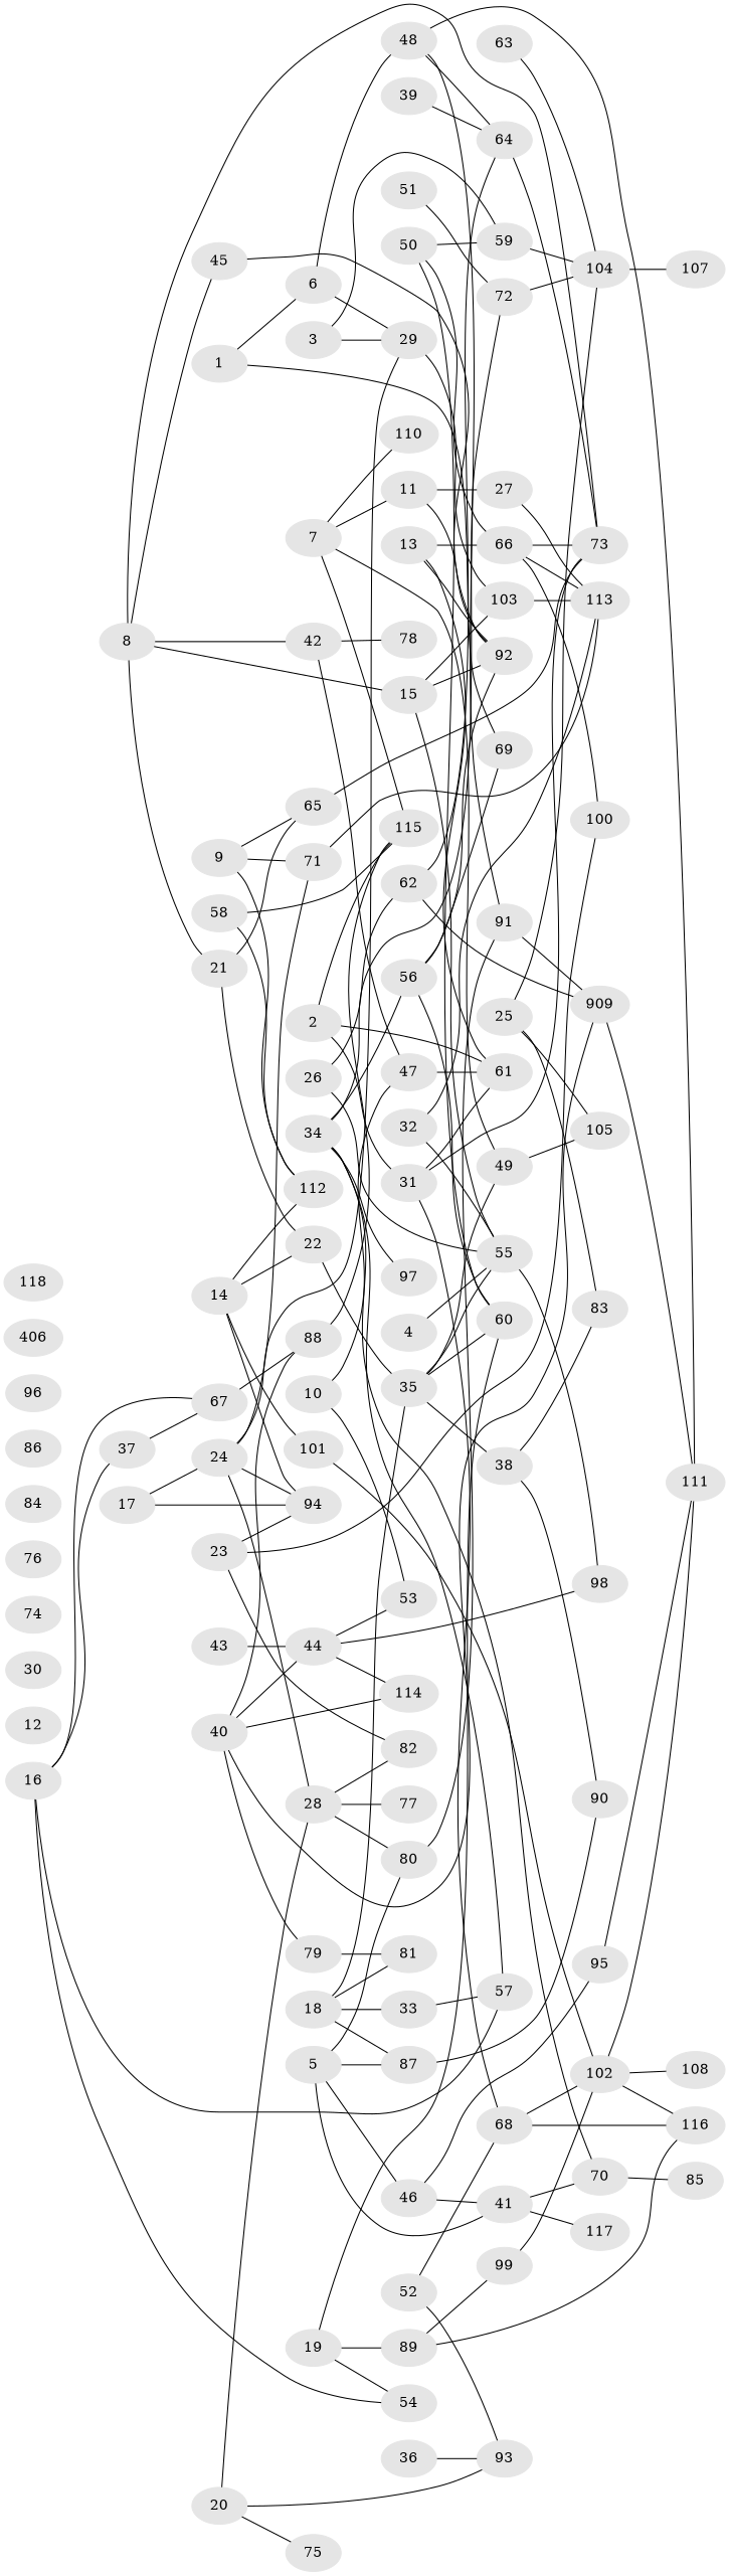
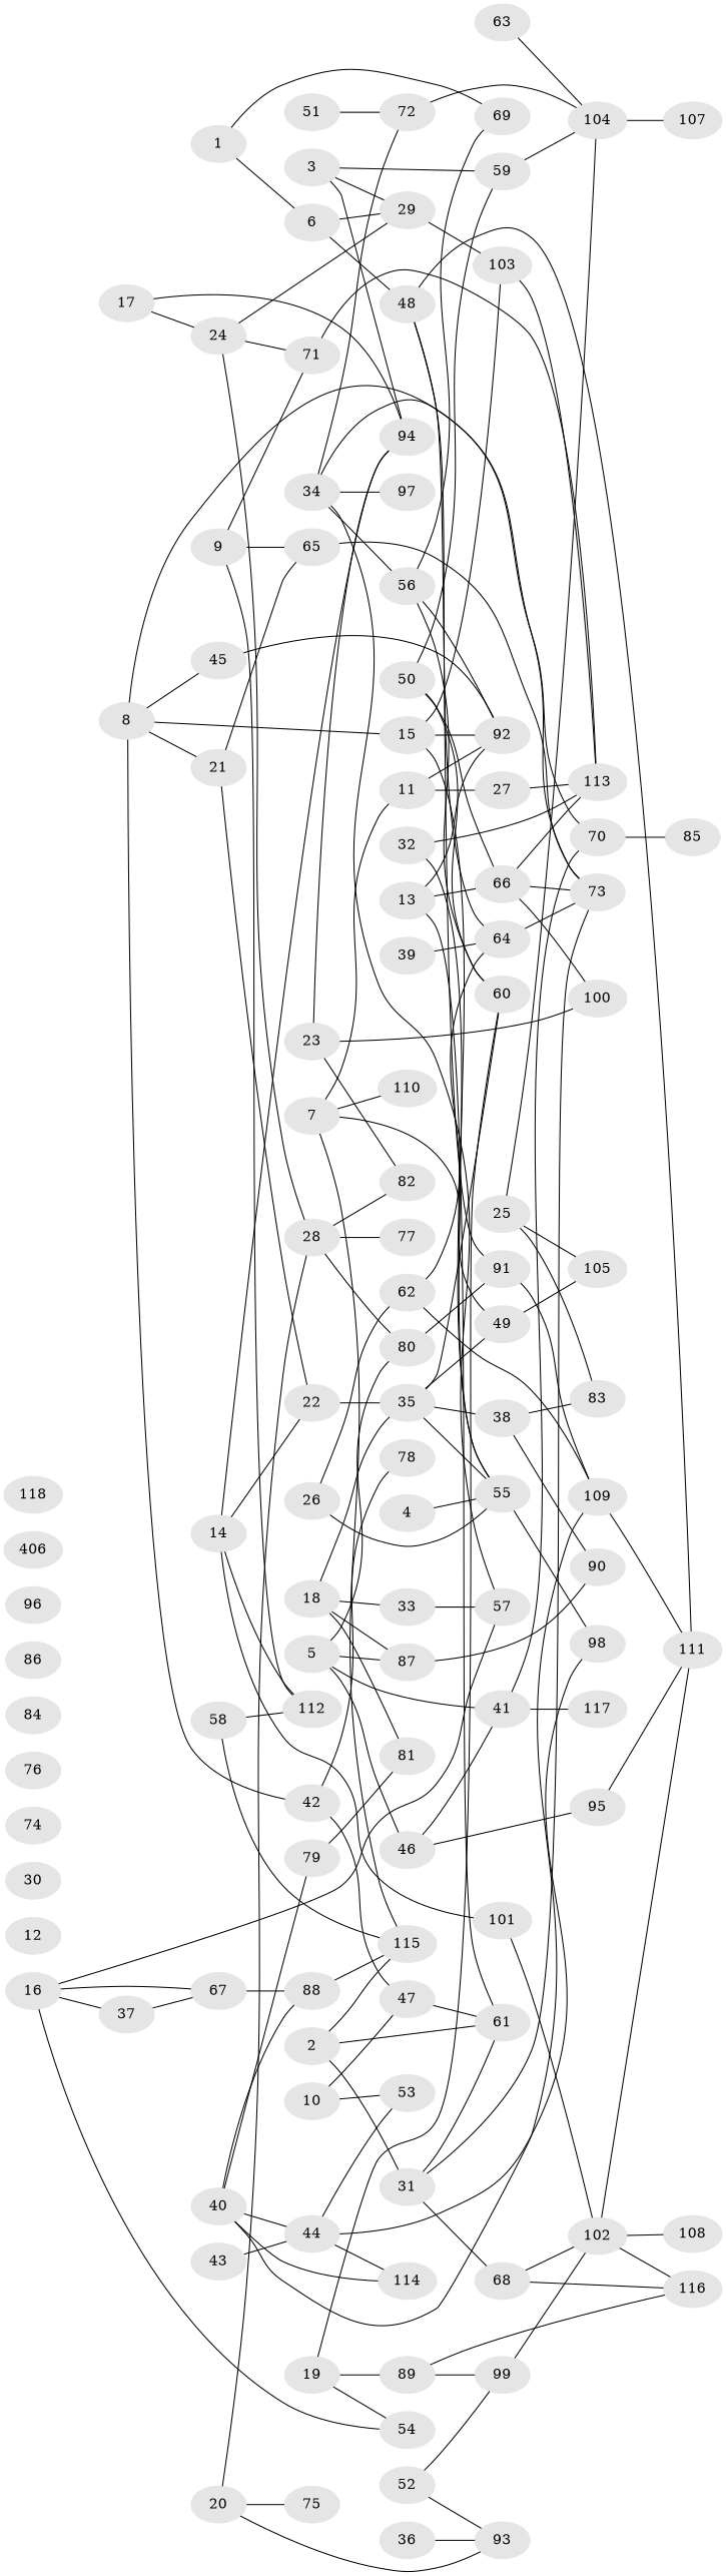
  graph {
    rankdir=LR
    node [color=gray90 style=filled]
    1
    6
    69
    29
    48
    2
    61
    115
    31
    36
    93
    3
    59
    94
    103
    104
    4
    55
    98
    5
    41
    46
    80
    87
    70
    117
    95
    91
    90
    64
    111
    7
    11
    49
    110
    27
    92
    105
    8
    15
    21
    42
    45
    73
    65
    22
    47
    78
    9
    71
    112
    113
    10
    53
    12
    13
    66
    100
    14
    101
    35
    102
    16
    37
    57
    67
    54
    88
    17
    24
    28
    18
    33
    81
    60
    38
    19
    89
    116
    99
    20
    75
    82
    77
    23
    25
    83
    107
    26
    62
-   109 [label=909]
+   109
    30
    68
    32
    34
    56
    72
    97
    85
    39
    40
    44
    79
    114
    43
    50
    51
    52
    58
    63
    108
    74
    76
    84
    86
    96
    n117 [label=406]
    118
    1 -- 6
    1 -- 69
    6 -- 29
    6 -- 48
    29 -- 103
    48 -- 91
    48 -- 64
    48 -- 111
    2 -- 61
    2 -- 115
    2 -- 31
    31 -- 61
    31 -- 73
    31 -- 68
    36 -- 93
    3 -- 29
    3 -- 59
-   24 -- 94
+   3 -- 94
    59 -- 104
    103 -- 113
    104 -- 107
    4 -- 55
    55 -- 98
    5 -- 41
    5 -- 46
    5 -- 80
    5 -- 87
    41 -- 70
    41 -- 117
    46 -- 41
    46 -- 95
    80 -- 91
    87 -- 90
    70 -- 85
    95 -- 111
    91 -- 109
    64 -- 73
    7 -- 115
    7 -- 11
    7 -- 49
    7 -- 110
    11 -- 27
    11 -- 92
    49 -- 105
    27 -- 113
    8 -- 15
    8 -- 21
    8 -- 42
    8 -- 45
    8 -- 73
    15 -- 103
    15 -- 55
    15 -- 92
    21 -- 65
    21 -- 22
    42 -- 47
    42 -- 78
    45 -- 92
    65 -- 73
    22 -- 35
    47 -- 61
    9 -- 65
    9 -- 71
    9 -- 112
    71 -- 113
    10 -- 47
    10 -- 53
    13 -- 61
    13 -- 92
    13 -- 66
    66 -- 73
    66 -- 113
    66 -- 100
    14 -- 94
    14 -- 22
    14 -- 112
    14 -- 101
    101 -- 102
    35 -- 55
    35 -- 49
    35 -- 60
    35 -- 38
    102 -- 111
    102 -- 116
    102 -- 108
    16 -- 37
    16 -- 57
    16 -- 67
    16 -- 54
    37 -- 67
    67 -- 88
    88 -- 115
    17 -- 94
    17 -- 24
    24 -- 29
    24 -- 71
    24 -- 28
    28 -- 80
    28 -- 82
    28 -- 77
    18 -- 87
    18 -- 35
    18 -- 33
    18 -- 81
    33 -- 57
    38 -- 90
    38 -- 83
    19 -- 54
    19 -- 60
    19 -- 89
    89 -- 116
    89 -- 99
    99 -- 102
    20 -- 93
    20 -- 28
    20 -- 75
    23 -- 94
    23 -- 100
    23 -- 82
    25 -- 104
    25 -- 105
    25 -- 83
    26 -- 55
    26 -- 62
    62 -- 64
    62 -- 109
    109 -- 111
    68 -- 102
    68 -- 116
    32 -- 55
    32 -- 113
    34 -- 70
    34 -- 57
    34 -- 56
    34 -- 72
    34 -- 97
    56 -- 69
    56 -- 92
    56 -- 60
    72 -- 104
    39 -- 64
    40 -- 88
    40 -- 109
    40 -- 44
    40 -- 79
    40 -- 114
    44 -- 98
    44 -- 53
    44 -- 114
    79 -- 81
    43 -- 44
    50 -- 59
    50 -- 66
    50 -- 60
    51 -- 72
    52 -- 93
-   52 -- 68
+   52 -- 99
    58 -- 115
    58 -- 112
    63 -- 104
  }
